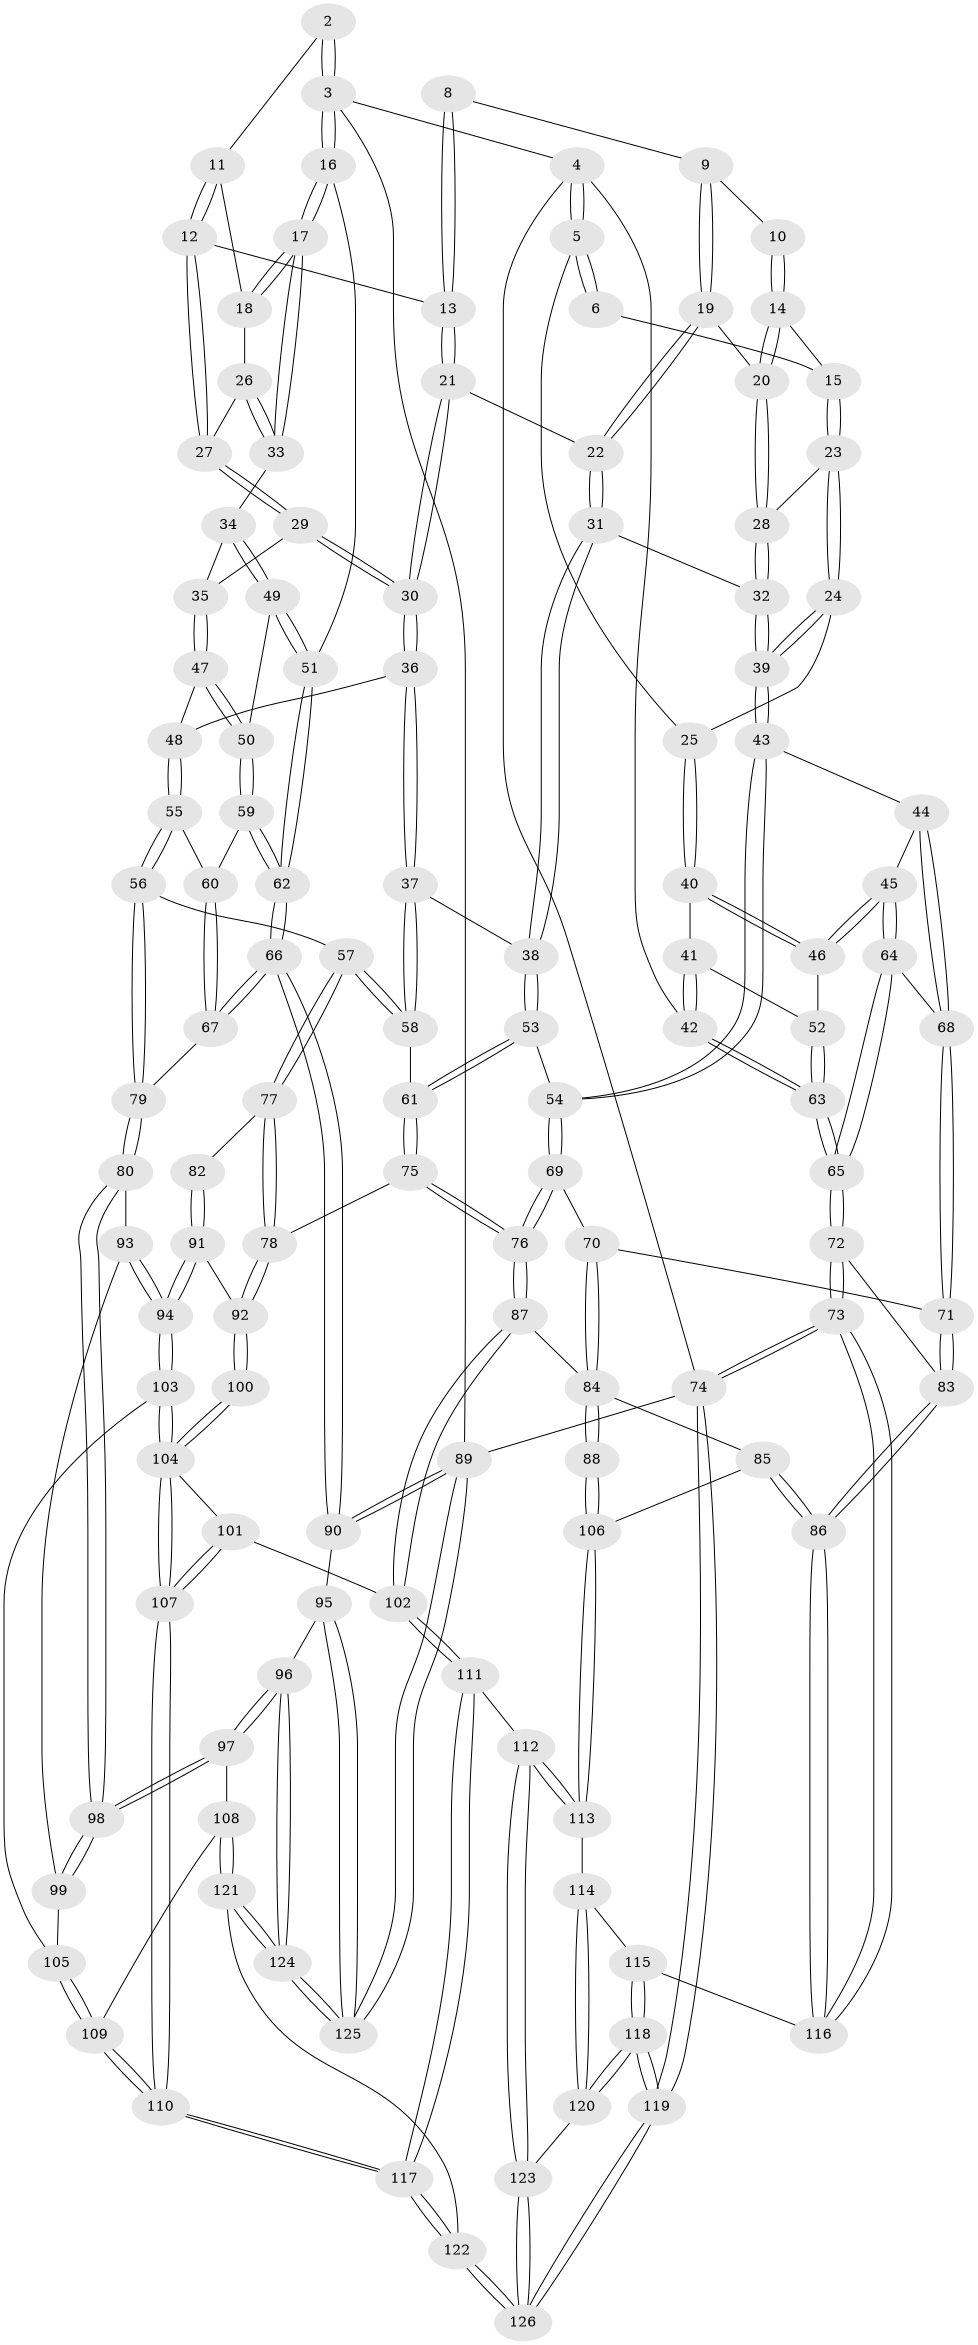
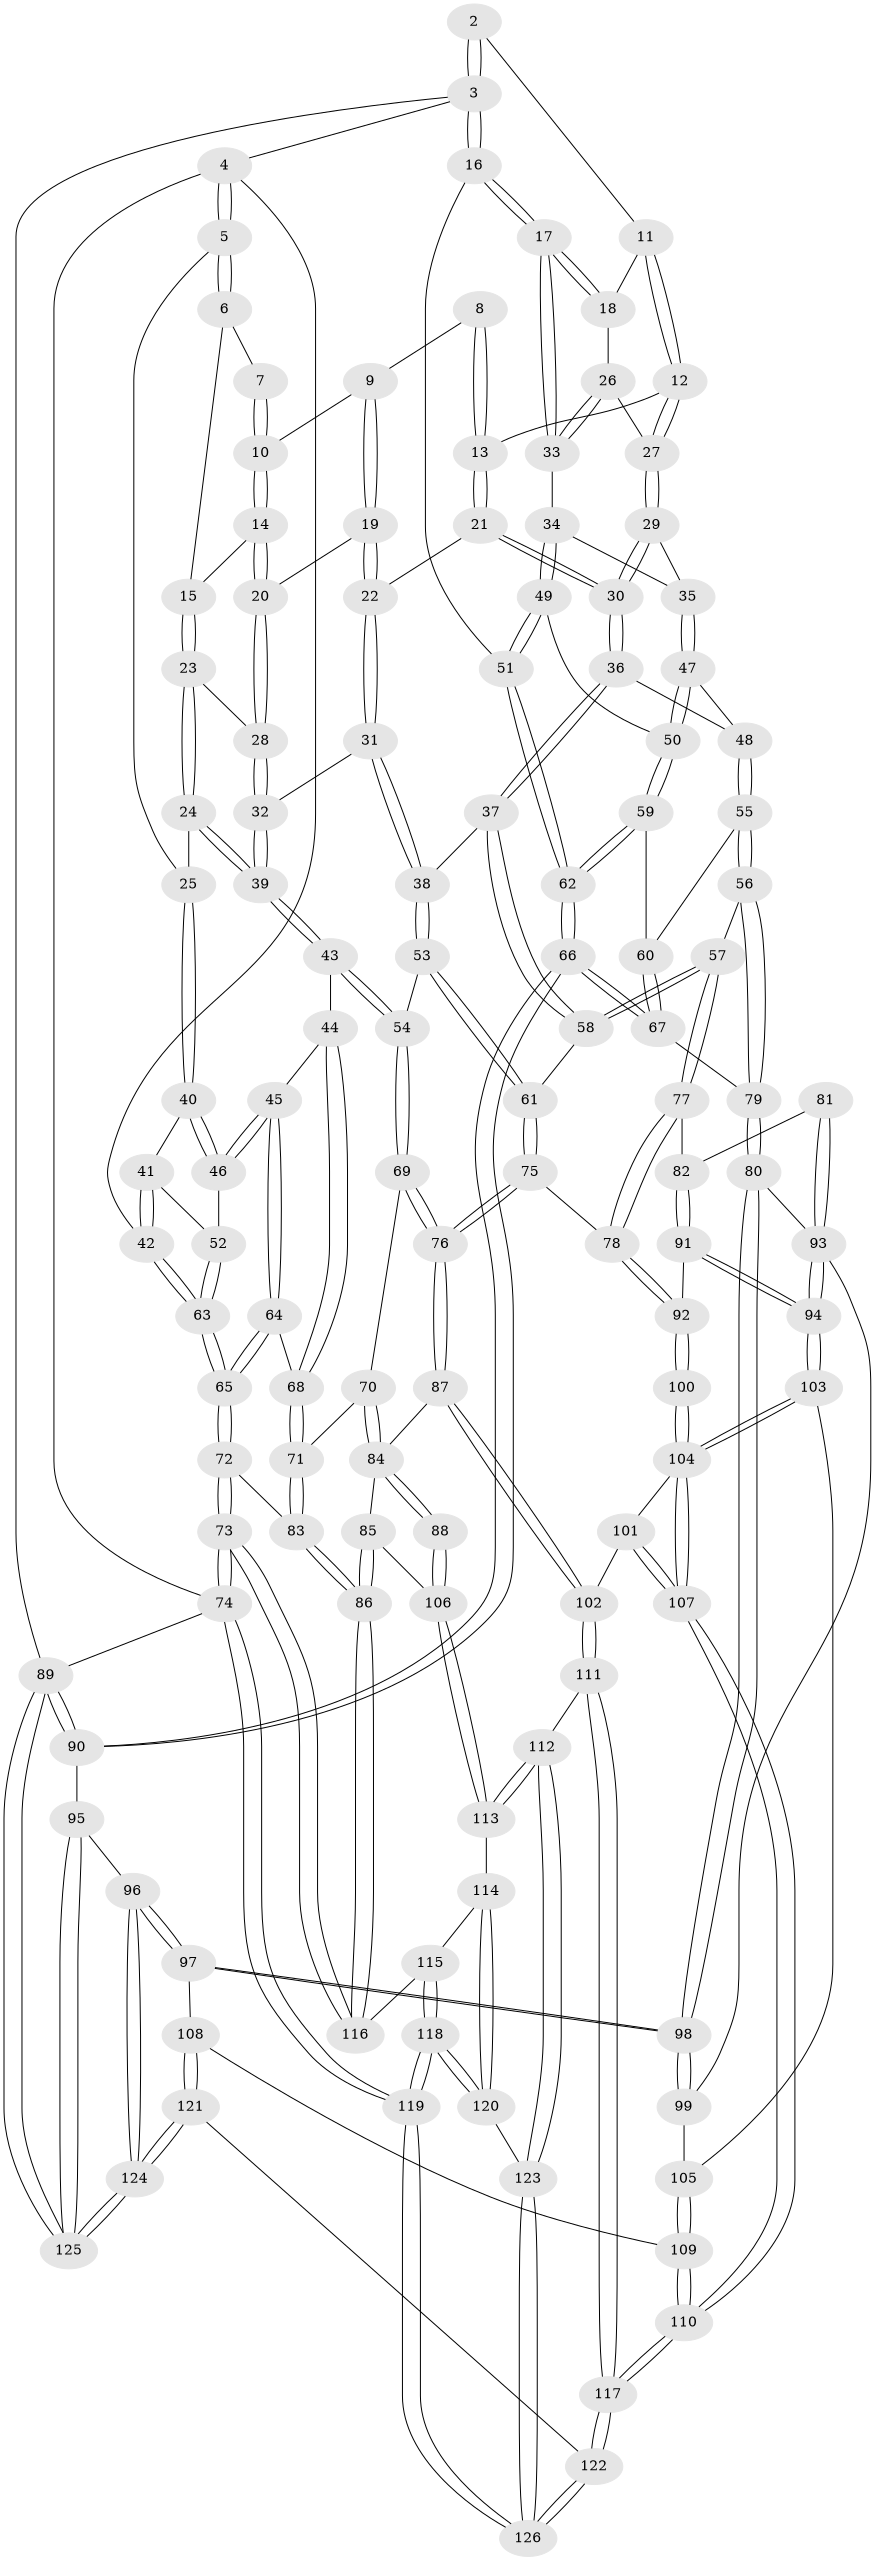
  graph {
    node [color=gray90 style=filled]
    2
    3
    11
    8
    9
    13
    4
    16
    89
    12
    18
    5
    42
    74
    17
    51
    90
    125
    6
    25
    63
    119
+   7
    15
    40
    10
    23
    14
    19
    21
    20
    22
    27
    26
    29
    30
    28
    24
    33
    62
    34
    31
    32
    36
    38
    39
    43
    41
    46
    35
    47
    37
    48
    53
    49
    50
    58
    55
    61
    54
    44
    52
    65
    45
    68
    69
    64
    71
    59
    56
    60
    66
    75
    70
    76
    57
    79
    67
    77
    80
    78
    82
    72
    83
    73
    95
    84
    87
    85
    88
    86
    116
    126
    92
    102
    91
    100
    98
    93
+   81
    99
    94
    106
    113
    111
    96
    103
    104
    105
    97
    124
    108
    109
    121
    101
    107
    110
    117
    112
    114
    122
    123
    115
    120
    118
    2 -- 3
    2 -- 3
    2 -- 11
    3 -- 4
    3 -- 16
    3 -- 16
    3 -- 89
    11 -- 12
    11 -- 12
    11 -- 18
    8 -- 9
    8 -- 13
    8 -- 13
    9 -- 10
    9 -- 19
    9 -- 19
    13 -- 21
    13 -- 21
    4 -- 5
    4 -- 5
    4 -- 42
    4 -- 74
    16 -- 17
    16 -- 17
    16 -- 51
    89 -- 90
    89 -- 90
    89 -- 125
    89 -- 125
    12 -- 13
    12 -- 27
    12 -- 27
    18 -- 26
    5 -- 6
    5 -- 6
    5 -- 25
    42 -- 63
    42 -- 63
    74 -- 89
    74 -- 119
    74 -- 119
    17 -- 18
    17 -- 18
    17 -- 33
    17 -- 33
    51 -- 62
    51 -- 62
    90 -- 95
+   6 -- 7
    6 -- 15
    25 -- 40
    25 -- 40
    63 -- 65
    63 -- 65
    119 -- 126
    119 -- 126
+   7 -- 10
+   7 -- 10
    15 -- 23
    15 -- 23
    40 -- 41
    40 -- 46
    40 -- 46
    10 -- 14
    10 -- 14
    23 -- 28
    23 -- 24
    23 -- 24
    14 -- 15
    14 -- 20
    14 -- 20
    19 -- 20
    19 -- 22
    19 -- 22
    21 -- 22
    21 -- 30
    21 -- 30
    20 -- 28
    20 -- 28
    22 -- 31
    22 -- 31
    27 -- 29
    27 -- 29
    26 -- 27
    26 -- 33
    26 -- 33
    29 -- 30
    29 -- 30
    29 -- 35
    30 -- 36
    30 -- 36
    28 -- 32
    28 -- 32
    24 -- 25
    24 -- 39
    24 -- 39
    33 -- 34
    62 -- 66
    62 -- 66
    34 -- 35
    34 -- 49
    34 -- 49
    31 -- 32
    31 -- 38
    31 -- 38
    32 -- 39
    32 -- 39
    36 -- 37
    36 -- 37
    36 -- 48
    38 -- 53
    38 -- 53
    39 -- 43
    39 -- 43
    43 -- 54
    43 -- 54
    43 -- 44
    41 -- 42
    41 -- 42
    41 -- 52
    46 -- 52
    35 -- 47
    35 -- 47
    47 -- 48
    47 -- 50
    47 -- 50
    37 -- 38
    37 -- 58
    37 -- 58
    48 -- 55
    48 -- 55
    53 -- 61
    53 -- 61
    53 -- 54
    49 -- 51
    49 -- 51
    49 -- 50
    50 -- 59
    50 -- 59
    58 -- 61
    55 -- 56
    55 -- 56
    55 -- 60
    61 -- 75
    61 -- 75
    54 -- 69
    54 -- 69
    44 -- 45
    44 -- 68
    44 -- 68
    52 -- 63
    52 -- 63
    65 -- 72
    65 -- 72
    45 -- 46
    45 -- 46
    45 -- 64
    45 -- 64
    68 -- 71
    68 -- 71
    69 -- 70
    69 -- 76
    69 -- 76
    64 -- 65
    64 -- 65
    64 -- 68
    71 -- 83
    71 -- 83
    59 -- 62
    59 -- 62
    59 -- 60
    56 -- 57
    56 -- 79
    56 -- 79
    60 -- 67
    60 -- 67
    66 -- 90
    66 -- 90
    66 -- 67
    66 -- 67
    75 -- 76
    75 -- 76
    75 -- 78
    70 -- 71
    70 -- 84
    70 -- 84
    76 -- 87
    76 -- 87
    57 -- 58
    57 -- 58
    57 -- 77
    57 -- 77
    79 -- 80
    79 -- 80
    67 -- 79
    77 -- 78
    77 -- 78
    77 -- 82
    80 -- 98
    80 -- 98
    80 -- 93
    78 -- 92
    78 -- 92
    82 -- 91
    82 -- 91
    72 -- 83
    72 -- 73
    72 -- 73
    83 -- 86
    83 -- 86
    73 -- 74
    73 -- 74
    73 -- 116
    73 -- 116
    95 -- 125
    95 -- 125
    95 -- 96
    84 -- 85
    84 -- 88
    84 -- 88
    87 -- 84
    87 -- 102
    87 -- 102
    85 -- 86
    85 -- 86
    85 -- 106
    88 -- 106
    88 -- 106
    86 -- 116
    86 -- 116
    92 -- 100
    92 -- 100
    102 -- 111
    102 -- 111
    91 -- 92
    91 -- 94
    91 -- 94
    100 -- 104
    100 -- 104
    98 -- 99
    98 -- 99
    93 -- 99
    93 -- 94
    93 -- 94
+   81 -- 82
+   81 -- 93
+   81 -- 93
    99 -- 105
    94 -- 103
    94 -- 103
    106 -- 113
    106 -- 113
    113 -- 114
    111 -- 117
    111 -- 117
    111 -- 112
    96 -- 97
    96 -- 97
    96 -- 124
    96 -- 124
    103 -- 104
    103 -- 104
    103 -- 105
    104 -- 101
    104 -- 107
    104 -- 107
    105 -- 109
    105 -- 109
    97 -- 98
    97 -- 98
    97 -- 108
    124 -- 125
    124 -- 125
    108 -- 109
    108 -- 121
    108 -- 121
    109 -- 110
    109 -- 110
    121 -- 124
    121 -- 124
    121 -- 122
    101 -- 102
    101 -- 107
    101 -- 107
    107 -- 110
    107 -- 110
    110 -- 117
    110 -- 117
    117 -- 122
    117 -- 122
    112 -- 113
    112 -- 113
    112 -- 123
    112 -- 123
    114 -- 115
    114 -- 120
    114 -- 120
    122 -- 126
    122 -- 126
    123 -- 126
    123 -- 126
    115 -- 116
    115 -- 118
    115 -- 118
    120 -- 123
    118 -- 119
    118 -- 119
    118 -- 120
    118 -- 120
  }
